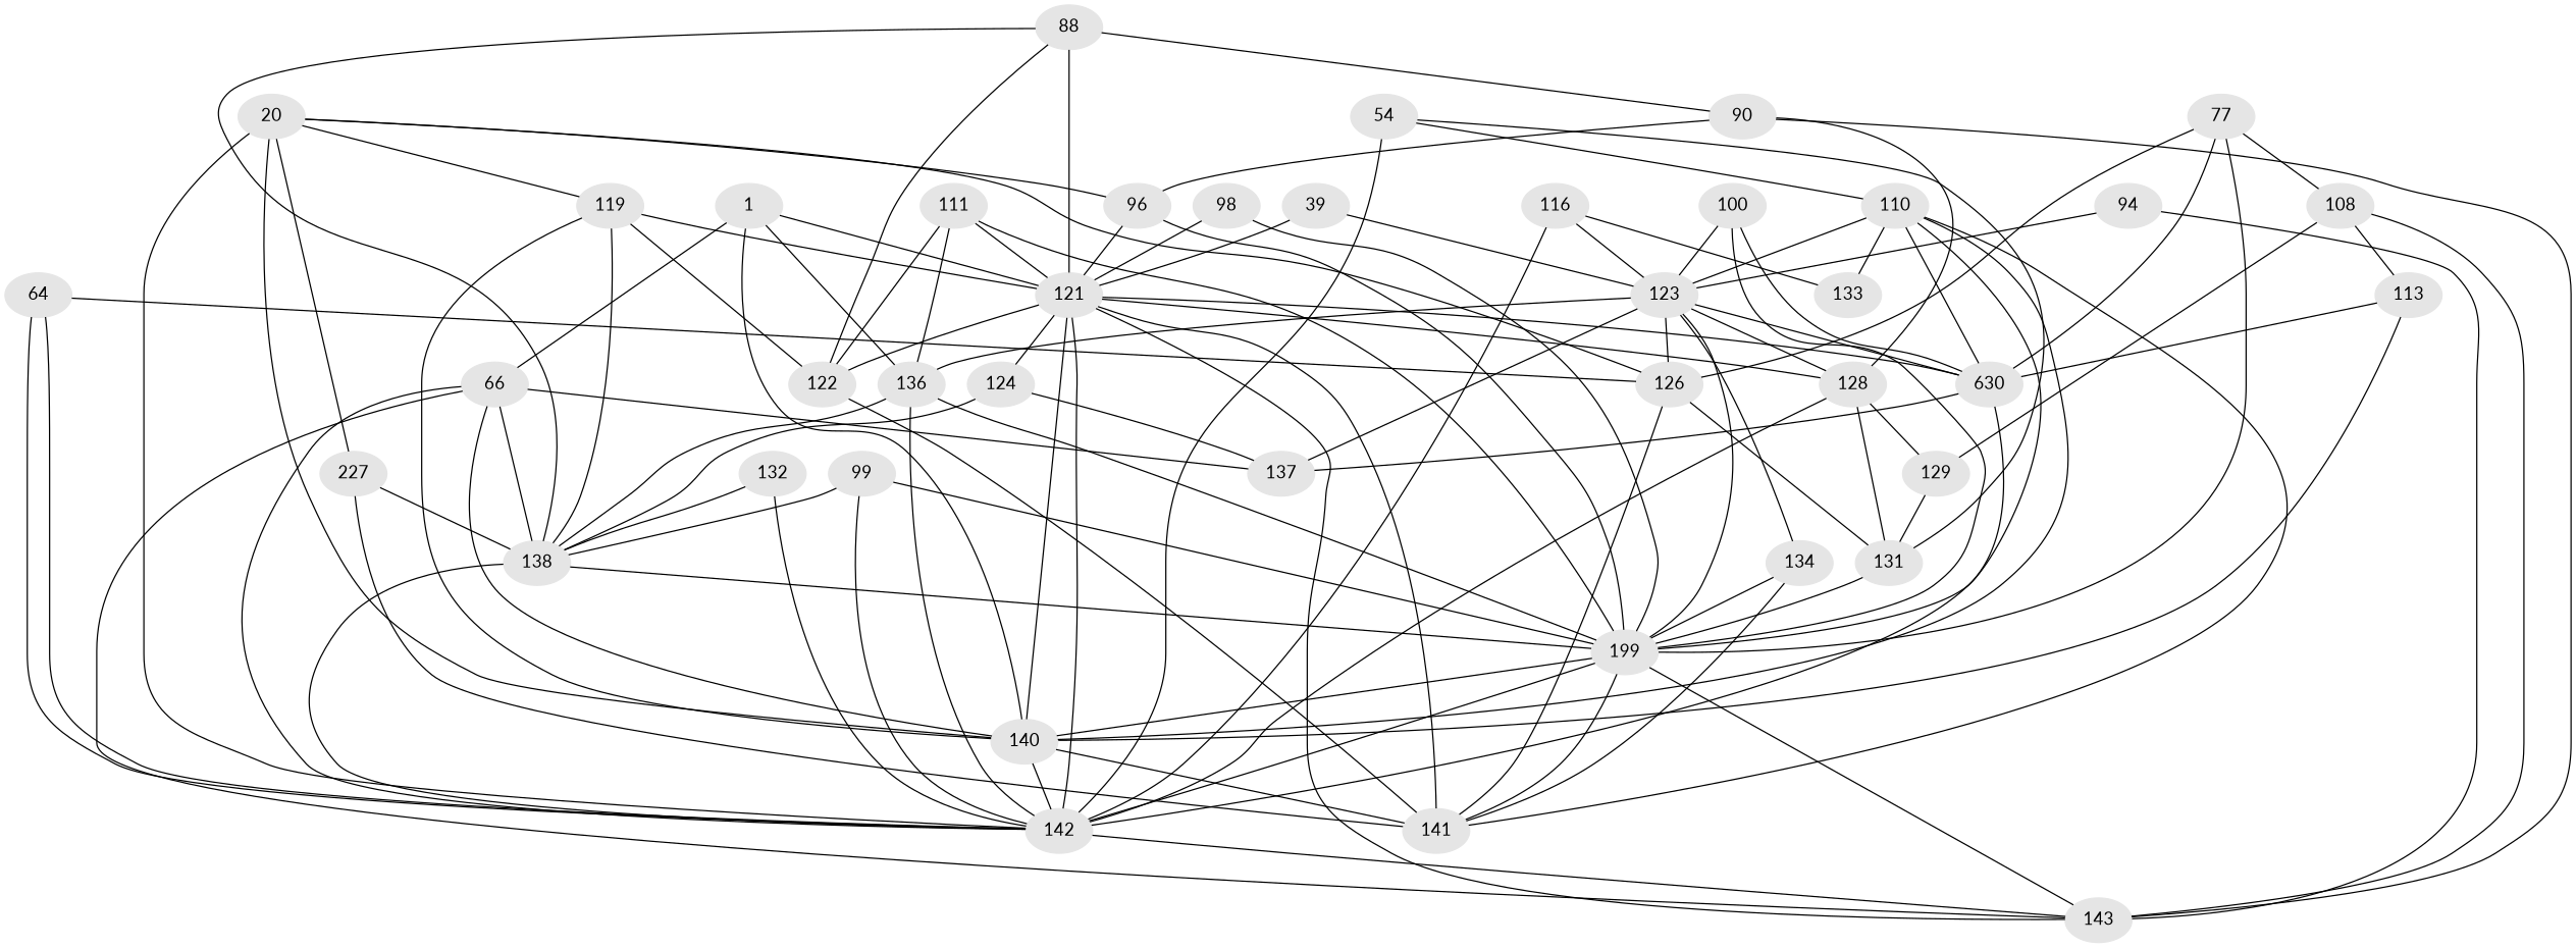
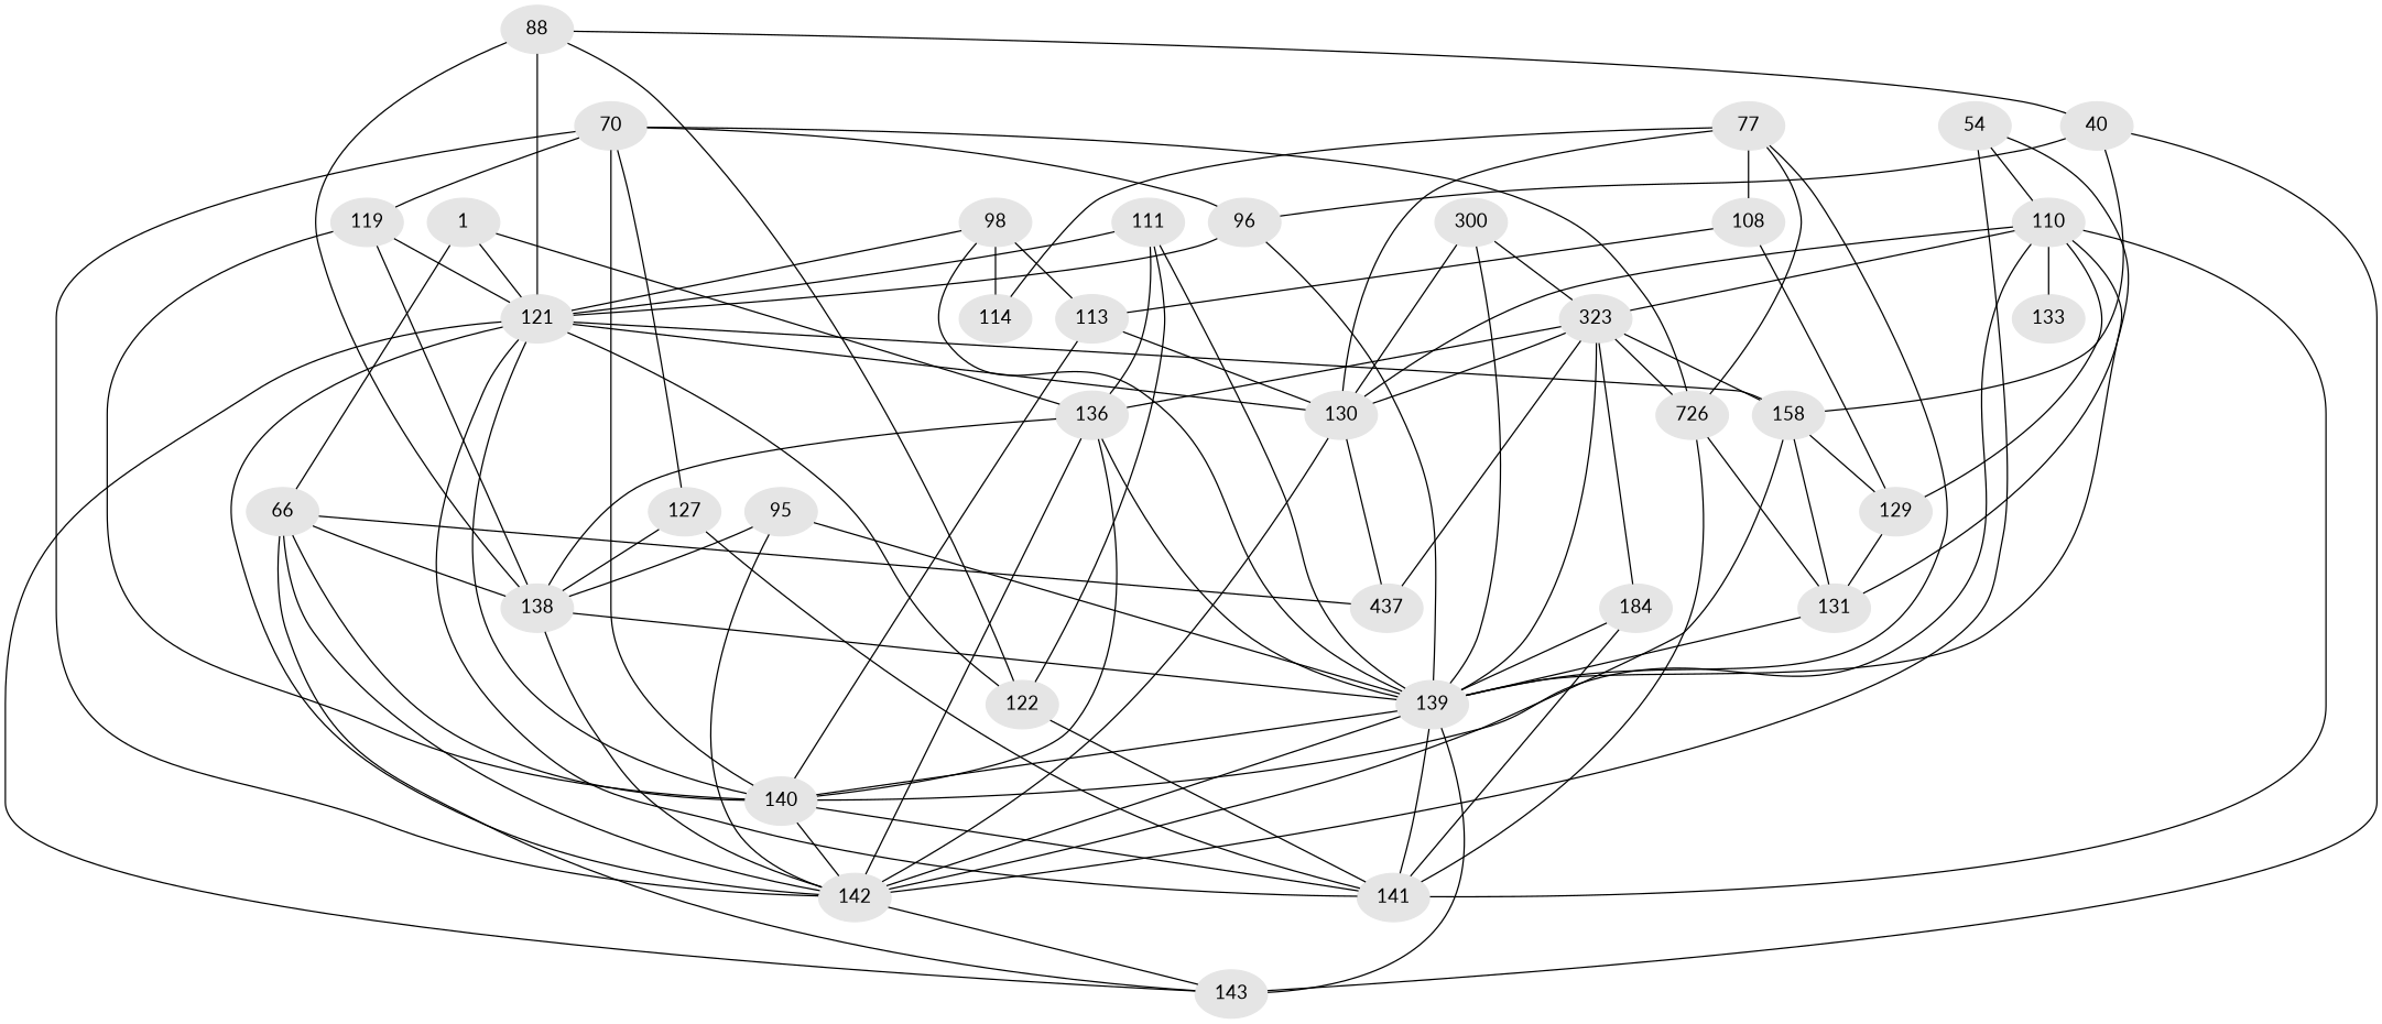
  graph {
    fontname=Lato
    node [color=gray90 fontname=Lato style=filled]
    edge [fontname=Lato]
    66 [super="+24+42"]
    140 [super="+102+125+117"]
    142 [super="+112+91"]
-   137 [super="+29"]
+   137 [super="+29" label=437]
    138 [super="+105+115+76"]
    143 [super="+59+97"]
    1
    121 [super="+104+107"]
    136 [super="+71"]
-   130 [super="+120+72" label=630]
+   130 [super="+120+72"]
    122 [super="+36"]
-   128 [super="+21+74"]
+   128 [super="+21+74" label=158]
    141 [super="+31+38+23"]
-   124
-   139 [super="+92+135" label=199]
-   39
-   123 [super="+26+50+86"]
-   126 [super="+41+106"]
-   134
+   139 [super="+92+135"]
+   123 [super="+26+50+86" label=323]
+   126 [super="+41+106" label=726]
+   134 [label=184]
    110 [super="+85+83"]
    129
    133
    54
    131 [super="+15+87"]
-   64
-   70 [super="+18+22+52+58" label=20]
+   70 [super="+18+22+52+58"]
    96 [super="+81"]
    119 [super="+80"]
-   127 [super="+78" label=227]
+   127 [super="+78"]
    77 [super="+63"]
+   114
    108 [super="+60"]
    113 [super="+49"]
    88 [super="+7"]
-   90 [super="+20"]
-   94
-   95 [super="+25" label=99]
+   90 [super="+20" label=40]
+   95 [super="+25"]
    98
-   100
+   100 [label=300]
    111 [super="+84"]
-   116
-   132
    66 -- 140 [weight=3]
    66 -- 142
    66 -- 137 [weight=2]
    66 -- 138 [weight=2]
    66 -- 143
    140 -- 142 [weight=2]
    140 -- 141
    142 -- 143
    138 -- 142
    138 -- 139
    1 -- 66 [weight=3]
-   1 -- 140
+   136 -- 140
    1 -- 121 [weight=2]
    1 -- 136
    121 -- 140 [weight=4]
    121 -- 142
    121 -- 143 [weight=2]
    121 -- 130 [weight=3]
    121 -- 122
    121 -- 128
    121 -- 141
-   121 -- 124
    136 -- 142
    136 -- 138 [weight=2]
    136 -- 139
    130 -- 142 [weight=2]
    130 -- 137
    122 -- 141 [weight=3]
    128 -- 142
    128 -- 129
    128 -- 131 [weight=2]
-   124 -- 137
-   124 -- 138
    139 -- 140 [weight=6]
    139 -- 142 [weight=2]
    139 -- 143 [weight=3]
    139 -- 141 [weight=2]
-   39 -- 121
-   39 -- 123
    123 -- 137
    123 -- 136 [weight=6]
    123 -- 130
    123 -- 128 [weight=2]
    123 -- 139
    123 -- 126 [weight=2]
    123 -- 134
    126 -- 141
    126 -- 131
    134 -- 141
    134 -- 139
    110 -- 140
    110 -- 130 [weight=3]
    110 -- 141
    110 -- 139
    110 -- 123
+   110 -- 129 [weight=2]
    110 -- 133
    129 -- 131
    54 -- 142 [weight=3]
    54 -- 110
    54 -- 131
    131 -- 139 [weight=2]
-   64 -- 142
-   64 -- 142
-   64 -- 126
    70 -- 140 [weight=3]
    70 -- 142 [weight=3]
    70 -- 126 [weight=2]
    70 -- 96
    70 -- 119 [weight=2]
    70 -- 127
    96 -- 121
    96 -- 139 [weight=2]
    119 -- 140
    119 -- 138
    119 -- 121
-   119 -- 122 [weight=2]
    127 -- 138
    127 -- 141 [weight=2]
    77 -- 130
    77 -- 139
    77 -- 126
+   77 -- 114
    77 -- 108
-   108 -- 143
    108 -- 129 [weight=2]
    108 -- 113
    113 -- 140
    113 -- 130
    88 -- 138
    88 -- 121 [weight=2]
    88 -- 122
    88 -- 90
    90 -- 143
    90 -- 128
    90 -- 96
-   94 -- 143
-   94 -- 123
    95 -- 142
    95 -- 138 [weight=2]
    95 -- 139
    98 -- 121
    98 -- 139
+   98 -- 114
+   98 -- 113 [weight=2]
    100 -- 130
    100 -- 139 [weight=2]
    100 -- 123 [weight=2]
    111 -- 121 [weight=2]
    111 -- 136
    111 -- 122
    111 -- 139
-   116 -- 142 [weight=2]
-   116 -- 123
-   116 -- 133
-   132 -- 142
-   132 -- 138
  }
